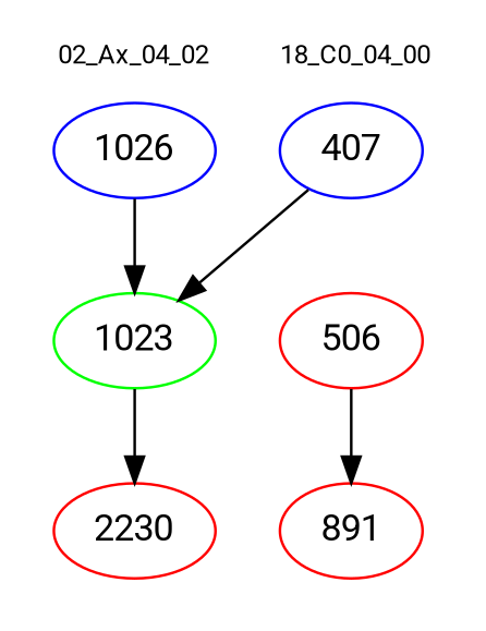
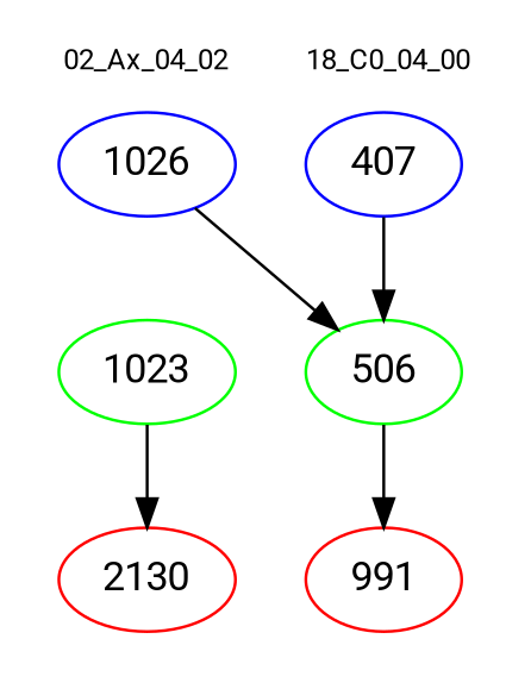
  digraph {
    fontname=Roboto
    node [color=blue fontname=Roboto]
    edge [color=black fontname=Roboto]
    n1 [label=1026]
    n2 [color=green label=1023]
-   n3 [color=red label=2230]
+   n3 [color=red label=2130]
    n4 [label=407]
-   n5 [color=red label=506]
-   n6 [color=red label=891]
+   n5 [color=green label=506]
+   n6 [color=red label=991]
    subgraph cluster_1 {
      color=white
      fontsize=10
      label="02_Ax_04_02"
      n1
      n2
      n3
    }
    subgraph cluster_2 {
      color=white
      fontsize=10
      label="18_C0_04_00"
      n4
      n5
      n6
    }
-   n1 -> n2
+   n1 -> n5
    n2 -> n3
-   n4 -> n2
+   n4 -> n5
    n5 -> n6
  }
